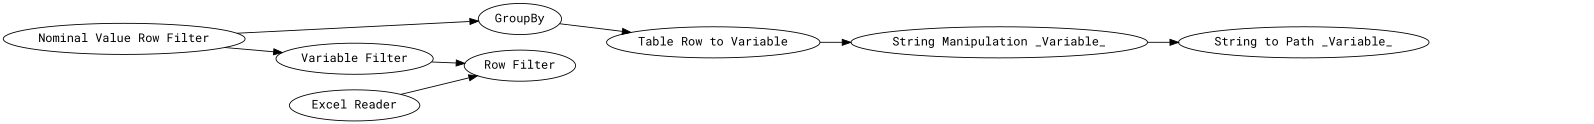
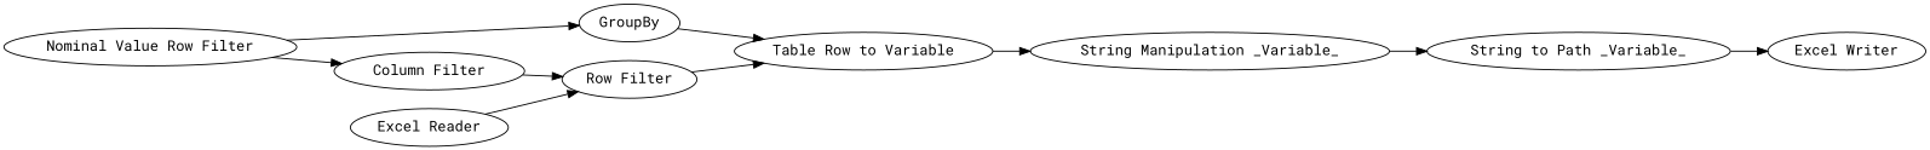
  digraph {
    fontname="Roboto Mono"
    rankdir=LR
    node [fontname="Roboto Mono"]
    edge [fontname="Roboto Mono"]
    n1 [label="Table Row to Variable"]
    n2 [label="String Manipulation _Variable_"]
    n3 [label="String to Path _Variable_"]
+   n4 [label="Excel Writer"]
    n5 [label="Nominal Value Row Filter"]
    n6 [label=GroupBy]
-   n7 [label="Variable Filter"]
+   n7 [label="Column Filter"]
    n8 [label="Row Filter"]
    n9 [label="Excel Reader"]
    n1 -> n2
    n2 -> n3
+   n3 -> n4
    n5 -> n6
    n5 -> n7
    n6 -> n1
    n7 -> n8
+   n8 -> n1
    n9 -> n8
  }
